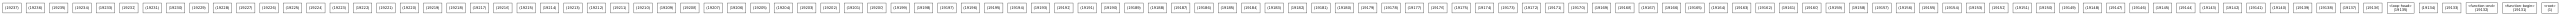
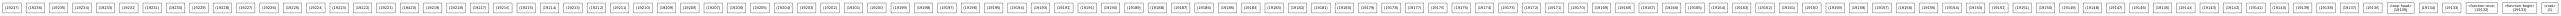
  digraph {
    fontname=Nunito
    node [shape=box fontname=Nunito]
    n1 [label="(19237)"]
    n2 [label="(19236)"]
    n3 [label="(19235)"]
    n4 [label="(19234)"]
    n5 [label="(19233)"]
    n6 [label="(19232)"]
    n7 [label="(19231)"]
    n8 [label="(19230)"]
    n9 [label="(19229)"]
    n10 [label="(19228)"]
    n11 [label="(19227)"]
    n12 [label="(19226)"]
    n13 [label="(19225)"]
    n14 [label="(19224)"]
    n15 [label="(19223)"]
    n16 [label="(19222)"]
    n17 [label="(19221)"]
-   n18 [label="(19220)"]
+   n18 [label="(19420)"]
    n19 [label="(19219)"]
    n20 [label="(19218)"]
    n21 [label="(19217)"]
    n22 [label="(19216)"]
    n23 [label="(19215)"]
    n24 [label="(19214)"]
    n25 [label="(19213)"]
    n26 [label="(19212)"]
    n27 [label="(19211)"]
    n28 [label="(19210)"]
    n29 [label="(19209)"]
    n30 [label="(19208)"]
    n31 [label="(19207)"]
    n32 [label="(19206)"]
    n33 [label="(19205)"]
    n34 [label="(19204)"]
    n35 [label="(19203)"]
    n36 [label="(19202)"]
    n37 [label="(19201)"]
    n38 [label="(19200)"]
    n39 [label="(19199)"]
    n40 [label="(19198)"]
    n41 [label="(19197)"]
    n42 [label="(19196)"]
    n43 [label="(19195)"]
    n44 [label="(19194)"]
    n45 [label="(19193)"]
    n46 [label="(19192)"]
    n47 [label="(19191)"]
    n48 [label="(19190)"]
    n49 [label="(19189)"]
    n50 [label="(19188)"]
    n51 [label="(19187)"]
    n52 [label="(19186)"]
    n53 [label="(19185)"]
    n54 [label="(19184)"]
    n55 [label="(19183)"]
    n56 [label="(19182)"]
    n57 [label="(19181)"]
    n58 [label="(19180)"]
    n59 [label="(19179)"]
    n60 [label="(19178)"]
    n61 [label="(19177)"]
    n62 [label="(19176)"]
    n63 [label="(19175)"]
    n64 [label="(19174)"]
    n65 [label="(19173)"]
    n66 [label="(19172)"]
    n67 [label="(19171)"]
    n68 [label="(19170)"]
    n69 [label="(19169)"]
    n70 [label="(19168)"]
    n71 [label="(19167)"]
    n72 [label="(19166)"]
    n73 [label="(19165)"]
    n74 [label="(19164)"]
    n75 [label="(19163)"]
    n76 [label="(19162)"]
    n77 [label="(19161)"]
    n78 [label="(19160)"]
    n79 [label="(19159)"]
    n80 [label="(19158)"]
    n81 [label="(19157)"]
    n82 [label="(19156)"]
    n83 [label="(19155)"]
    n84 [label="(19154)"]
    n85 [label="(19153)"]
    n86 [label="(19152)"]
    n87 [label="(19151)"]
    n88 [label="(19150)"]
    n89 [label="(19149)"]
    n90 [label="(19148)"]
    n91 [label="(19147)"]
    n92 [label="(19146)"]
    n93 [label="(19145)"]
    n94 [label="(19144)"]
    n95 [label="(19143)"]
    n96 [label="(19142)"]
    n97 [label="(19141)"]
    n98 [label="(19140)"]
    n99 [label="(19139)"]
    n100 [label="(19138)"]
    n101 [label="(19137)"]
    n102 [label="(19136)"]
    n103 [label="<loop-head>\n(19135)"]
    n104 [label="(19134)"]
    n105 [label="(19133)"]
    n106 [label="<function-end>\n(19132)"]
    n107 [label="<function-begin>\n(19131)"]
    n108 [label="<root>\n(1)"]
  }
